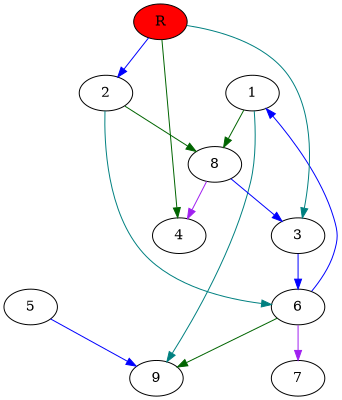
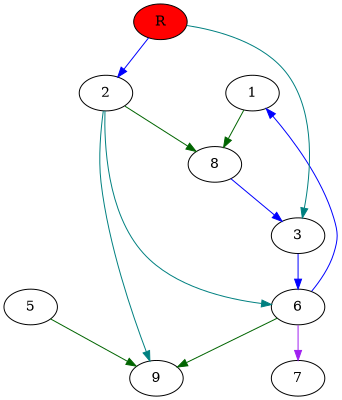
  digraph {
    edge [color=darkgreen]
    1
    8
    9
    3
-   4
    2
    6
    7
    5
    R [fillcolor="#ff0000" style=filled]
    1 -> 8
-   1 -> 9 [color=teal]
+   2 -> 9 [color=teal]
    8 -> 3 [color=blue]
-   8 -> 4 [color=purple]
    3 -> 6 [color=blue]
    2 -> 8
    2 -> 6 [color=teal]
    6 -> 1 [color=blue]
    6 -> 9
    6 -> 7 [color=purple]
-   5 -> 9 [color=blue]
+   5 -> 9
    R -> 3 [color=teal]
-   R -> 4
    R -> 2 [color=blue]
  }
